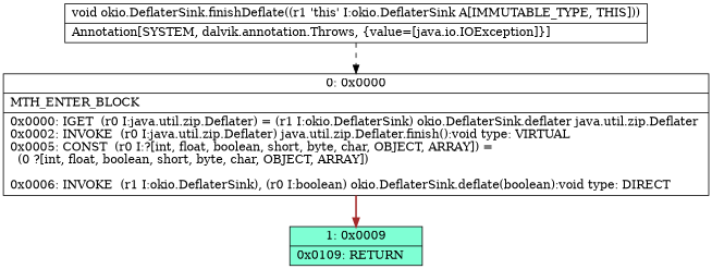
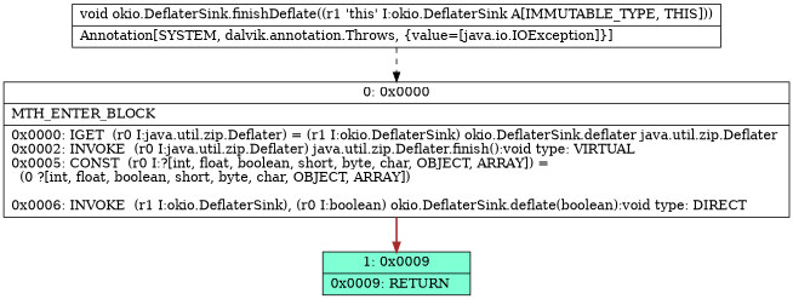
  digraph {
    node [shape=record style=filled fillcolor=white]
    n1 [label="{0\:\ 0x0000|MTH_ENTER_BLOCK\l|0x0000: IGET  (r0 I:java.util.zip.Deflater) = (r1 I:okio.DeflaterSink) okio.DeflaterSink.deflater java.util.zip.Deflater \l0x0002: INVOKE  (r0 I:java.util.zip.Deflater) java.util.zip.Deflater.finish():void type: VIRTUAL \l0x0005: CONST  (r0 I:?[int, float, boolean, short, byte, char, OBJECT, ARRAY]) = \l  (0 ?[int, float, boolean, short, byte, char, OBJECT, ARRAY])\l \l0x0006: INVOKE  (r1 I:okio.DeflaterSink), (r0 I:boolean) okio.DeflaterSink.deflate(boolean):void type: DIRECT \l}"]
-   n2 [label="{1\:\ 0x0009|0x0109: RETURN   \l}" fillcolor=aquamarine]
+   n2 [label="{1\:\ 0x0009|0x0009: RETURN   \l}" fillcolor=aquamarine]
    n3 [label="{void okio.DeflaterSink.finishDeflate((r1 'this' I:okio.DeflaterSink A[IMMUTABLE_TYPE, THIS]))  | Annotation[SYSTEM, dalvik.annotation.Throws, \{value=[java.io.IOException]\}]\l}"]
    n1 -> n2 [color=brown style=bold]
    n3 -> n1 [color=black style=dashed]
  }
